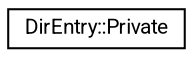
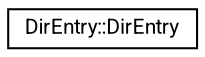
  digraph {
    rankdir=LR
    fontname=Roboto
-   n1 [color=black fillcolor=white fontname=Roboto fontsize=10 height=0.2 label="DirEntry::Private" shape=record style=filled width=0.4]
+   n1 [color=black fillcolor=white fontname=Roboto fontsize=10 height=0.2 label="DirEntry::DirEntry" shape=record style=filled width=0.4]
  }
